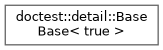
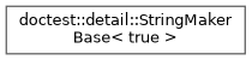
  digraph {
    rankdir=LR
-   n1 [color=grey40 fillcolor=white fontname=Helvetica fontsize=10 height=0.2 label="doctest::detail::Base\lBase\< true \>" shape=box style=filled width=0.4]
+   n1 [color=grey40 fillcolor=white fontname=Helvetica fontsize=10 height=0.2 label="doctest::detail::StringMaker\lBase\< true \>" shape=box style=filled width=0.4]
  }
